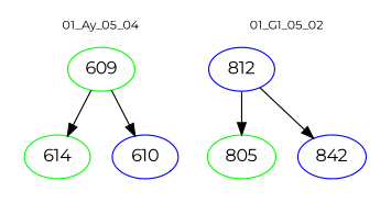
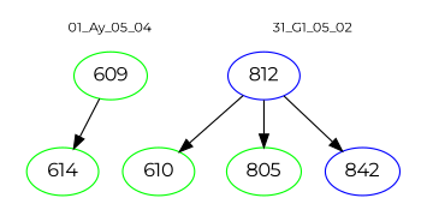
  digraph {
    fontname=Montserrat
    node [color=green fontname=Montserrat]
    edge [color=black fontname=Montserrat]
    n1 [label=609]
-   n2 [color=blue label=610]
+   n2 [label=610]
    n3 [label=614]
    n4 [color=blue label=812]
    n5 [label=805]
    n6 [color=blue label=842]
    subgraph cluster_1 {
      color=white
      fontsize=10
      label="01_Ay_05_04"
      n1
      n2
      n3
    }
    subgraph cluster_2 {
      color=white
      fontsize=10
-     label="01_G1_05_02"
+     label="31_G1_05_02"
      n4
      n5
      n6
    }
-   n1 -> n2
+   n4 -> n2
    n1 -> n3
    n4 -> n5
    n4 -> n6
  }
